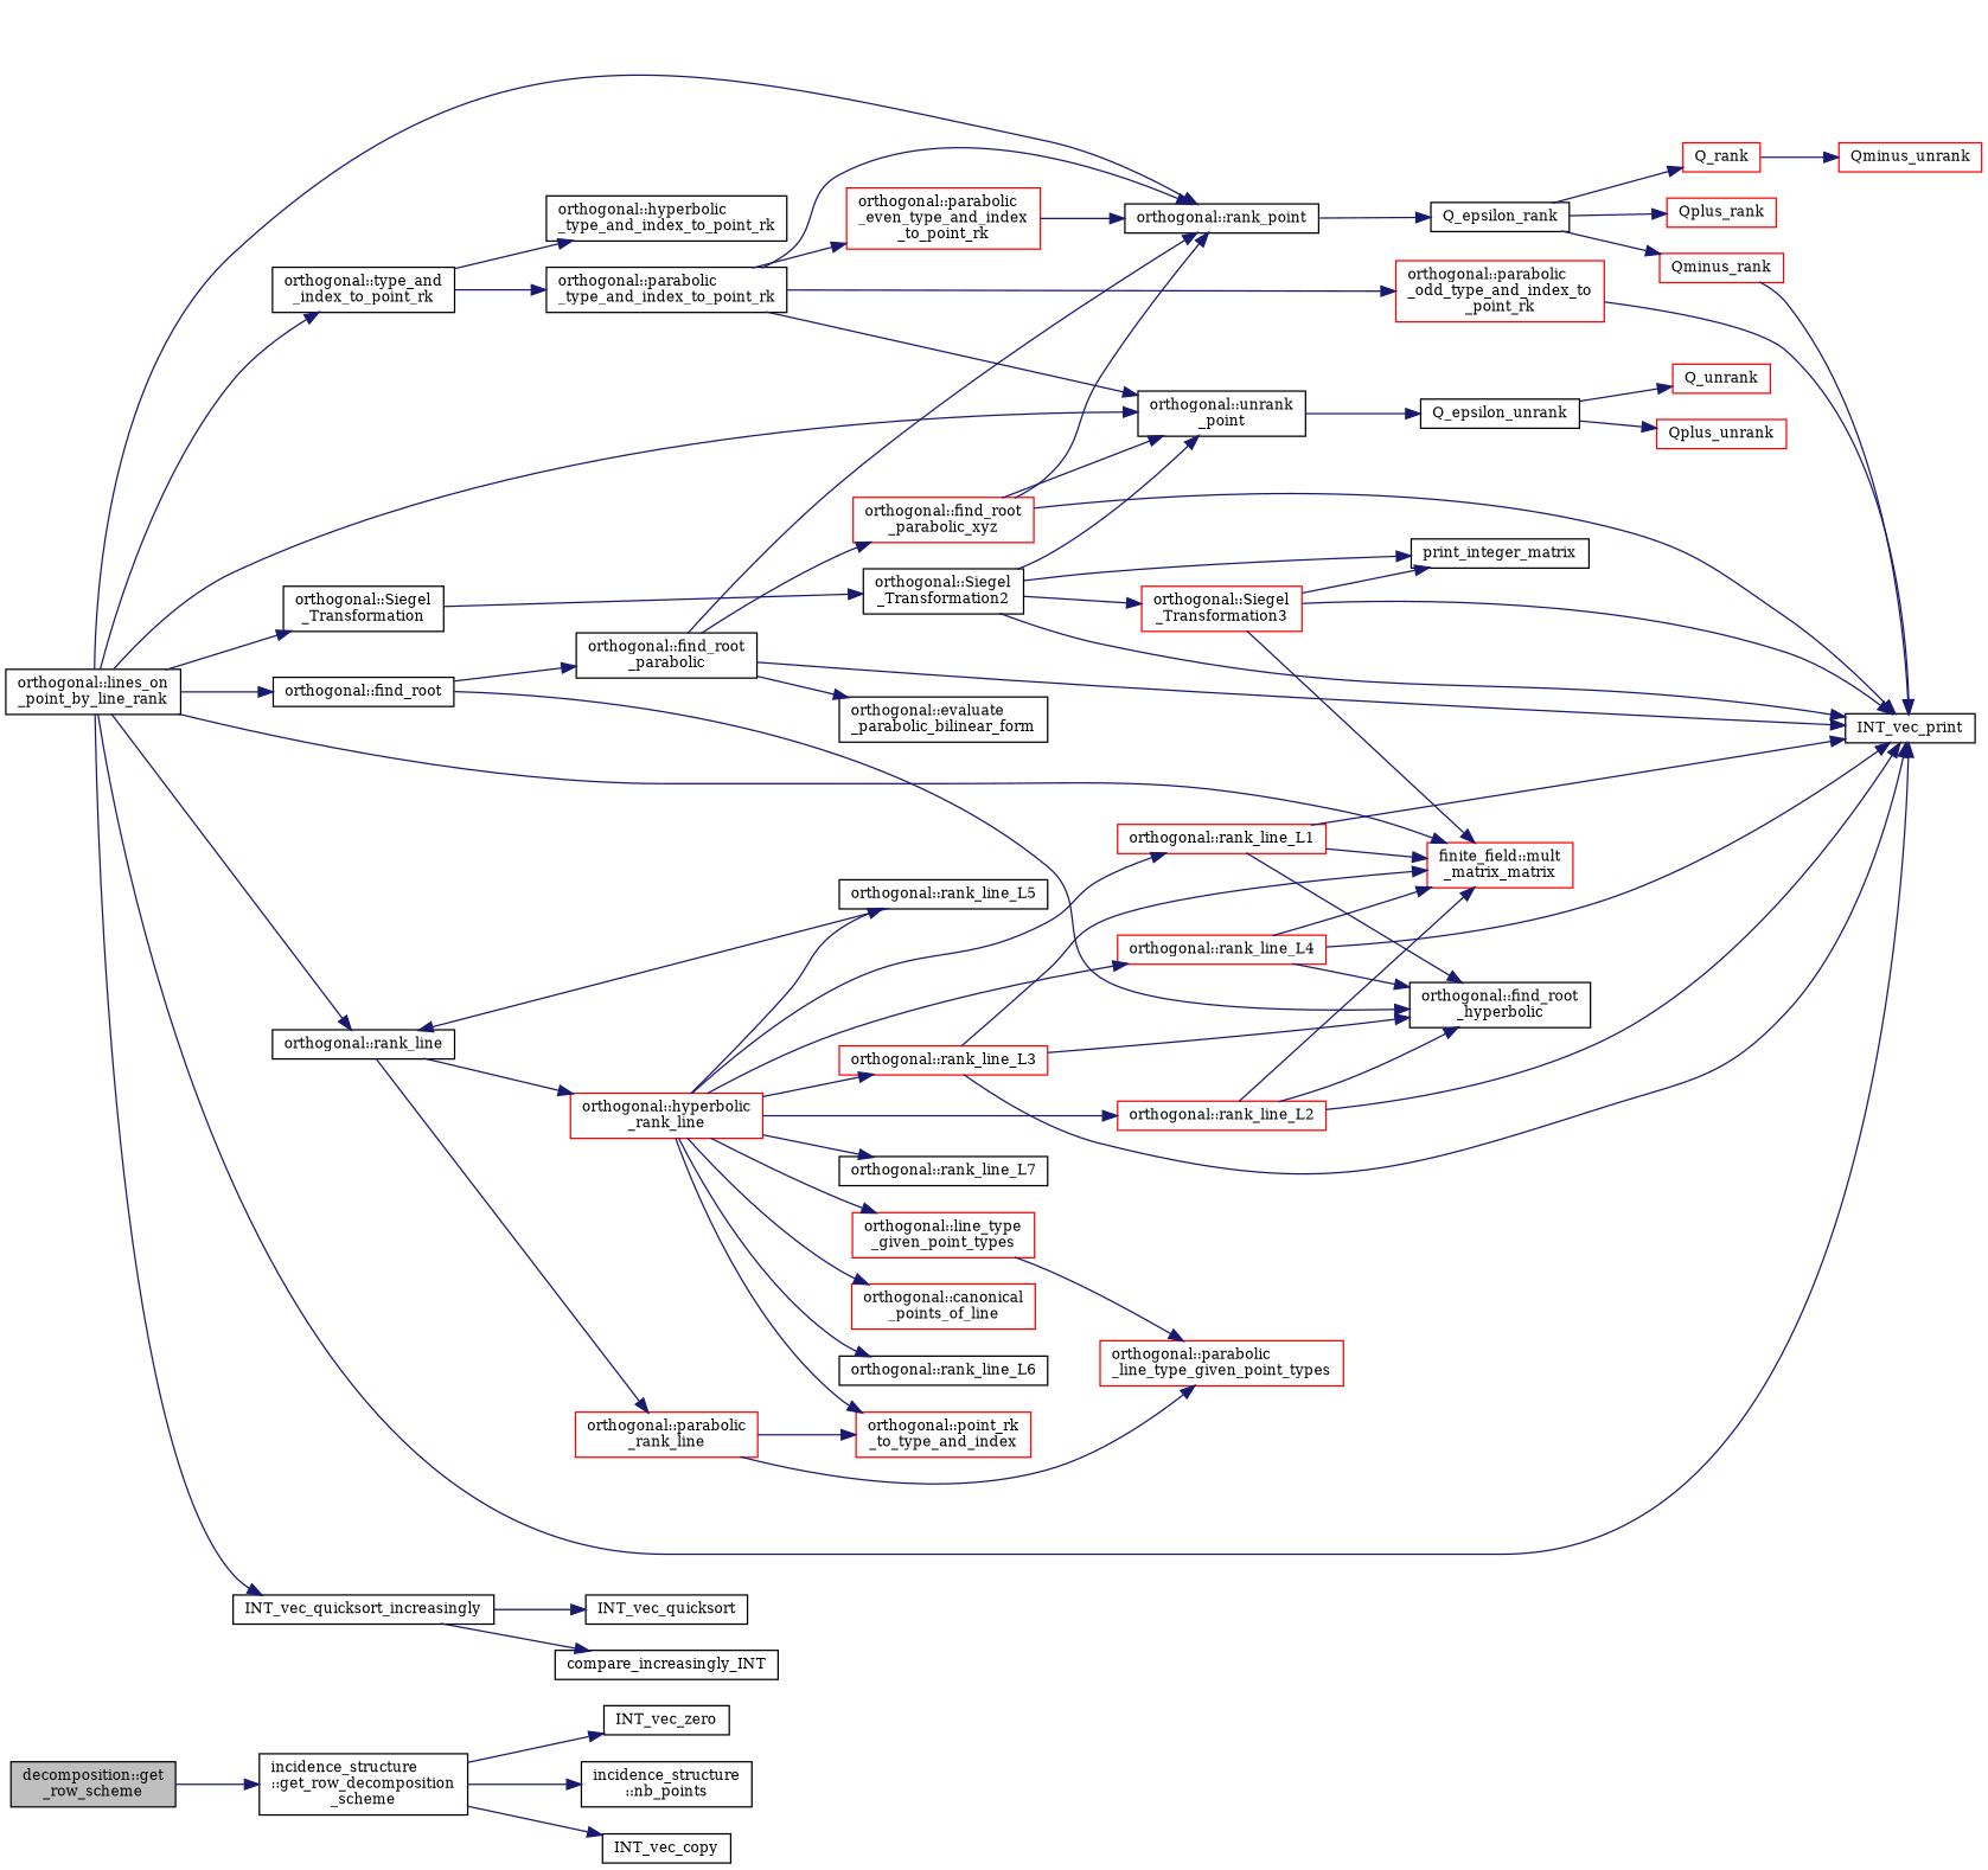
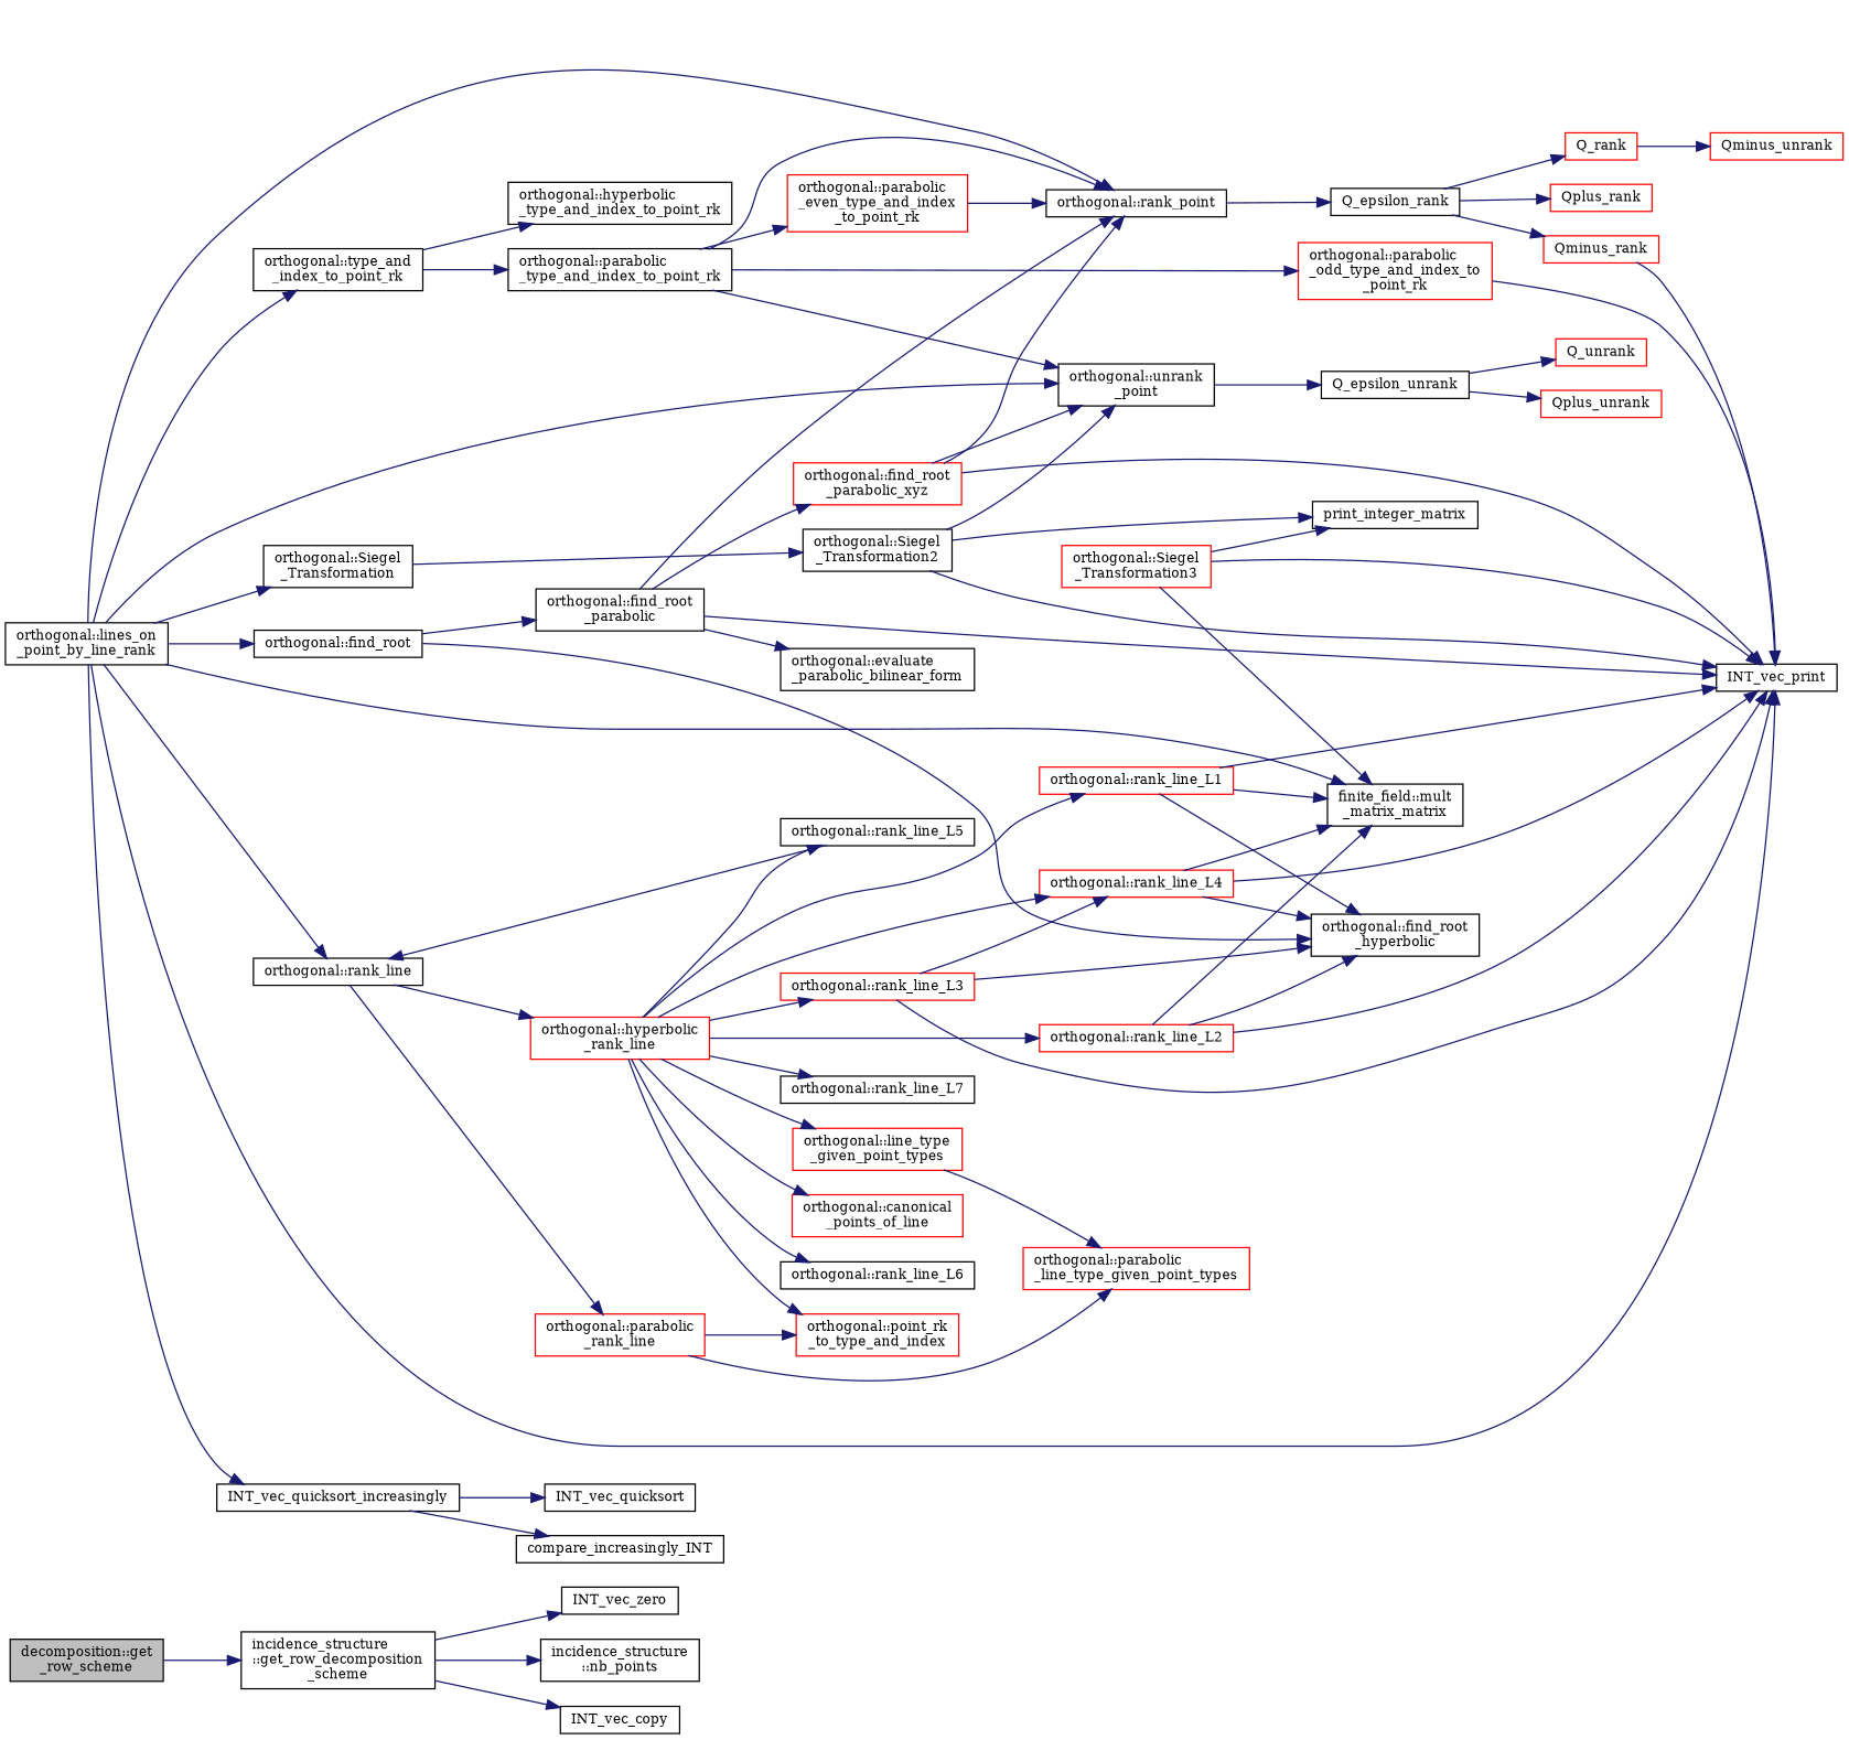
  digraph {
    fontname="DejaVu Serif"
    rankdir=LR
    node [color=black fillcolor=white fontname="DejaVu Serif" fontsize=10 shape=record style=filled]
    edge [color=midnightblue fontname="DejaVu Serif" fontsize=10 labelfontname=Helvetica labelfontsize=10 style=solid]
    n1 [fillcolor=grey75 fontcolor=black height=0.2 label="decomposition::get\l_row_scheme" width=0.4]
    n2 [height=0.2 label="incidence_structure\l::get_row_decomposition\l_scheme" width=0.4]
    n3 [height=0.2 label=INT_vec_zero width=0.4]
    n4 [height=0.2 label="incidence_structure\l::nb_points" width=0.4]
    n5 [height=0.2 label=INT_vec_copy width=0.4]
    n6 [height=0.2 label="orthogonal::lines_on\l_point_by_line_rank" width=0.4]
    n7 [height=0.2 label="orthogonal::type_and\l_index_to_point_rk" width=0.4]
    n8 [height=0.2 label="orthogonal::unrank\l_point" width=0.4]
    n9 [height=0.2 label="orthogonal::rank_point" width=0.4]
    n10 [height=0.2 label=INT_vec_print width=0.4]
    n11 [height=0.2 label="orthogonal::find_root" width=0.4]
    n12 [height=0.2 label="orthogonal::Siegel\l_Transformation" width=0.4]
-   n13 [color=red height=0.2 label="finite_field::mult\l_matrix_matrix" width=0.4]
+   n13 [height=0.2 label="finite_field::mult\l_matrix_matrix" width=0.4]
    n14 [height=0.2 label="orthogonal::rank_line" width=0.4]
    n15 [height=0.2 label=INT_vec_quicksort_increasingly width=0.4]
    n16 [height=0.2 label="orthogonal::hyperbolic\l_type_and_index_to_point_rk" width=0.4]
    n17 [height=0.2 label="orthogonal::parabolic\l_type_and_index_to_point_rk" width=0.4]
    n18 [height=0.2 label=Q_epsilon_unrank width=0.4]
    n19 [height=0.2 label=Q_epsilon_rank width=0.4]
    n20 [height=0.2 label="orthogonal::find_root\l_hyperbolic" width=0.4]
    n21 [height=0.2 label="orthogonal::find_root\l_parabolic" width=0.4]
    n22 [height=0.2 label="orthogonal::Siegel\l_Transformation2" width=0.4]
    n23 [color=red height=0.2 label="orthogonal::hyperbolic\l_rank_line" width=0.4]
    n24 [color=red height=0.2 label="orthogonal::parabolic\l_rank_line" width=0.4]
    n25 [height=0.2 label=INT_vec_quicksort width=0.4]
    n26 [height=0.2 label=compare_increasingly_INT width=0.4]
    n27 [color=red height=0.2 label="orthogonal::parabolic\l_even_type_and_index\l_to_point_rk" width=0.4]
    n28 [color=red height=0.2 label="orthogonal::parabolic\l_odd_type_and_index_to\l_point_rk" width=0.4]
    n29 [color=red height=0.2 label=Q_unrank width=0.4]
    n30 [color=red height=0.2 label=Qplus_unrank width=0.4]
    n31 [color=red height=0.2 label=Qminus_unrank width=0.4]
    n32 [color=red height=0.2 label=Q_rank width=0.4]
    n33 [color=red height=0.2 label=Qplus_rank width=0.4]
    n34 [color=red height=0.2 label=Qminus_rank width=0.4]
    n35 [color=red height=0.2 label="orthogonal::find_root\l_parabolic_xyz" width=0.4]
    n36 [height=0.2 label="orthogonal::evaluate\l_parabolic_bilinear_form" width=0.4]
    n37 [color=red height=0.2 label="orthogonal::Siegel\l_Transformation3" width=0.4]
    n38 [height=0.2 label=print_integer_matrix width=0.4]
    n39 [color=red height=0.2 label="orthogonal::point_rk\l_to_type_and_index" width=0.4]
    n40 [color=red height=0.2 label="orthogonal::line_type\l_given_point_types" width=0.4]
    n41 [color=red height=0.2 label="orthogonal::canonical\l_points_of_line" width=0.4]
    n42 [color=red height=0.2 label="orthogonal::rank_line_L1" width=0.4]
    n43 [color=red height=0.2 label="orthogonal::rank_line_L2" width=0.4]
    n44 [color=red height=0.2 label="orthogonal::rank_line_L3" width=0.4]
    n45 [color=red height=0.2 label="orthogonal::rank_line_L4" width=0.4]
    n46 [height=0.2 label="orthogonal::rank_line_L5" width=0.4]
    n47 [height=0.2 label="orthogonal::rank_line_L6" width=0.4]
    n48 [height=0.2 label="orthogonal::rank_line_L7" width=0.4]
    n49 [color=red height=0.2 label="orthogonal::parabolic\l_line_type_given_point_types" width=0.4]
    n1 -> n2
    n2 -> n3
    n2 -> n4
    n2 -> n5
    n6 -> n7
    n6 -> n8
    n6 -> n9
    n6 -> n10
    n6 -> n11
    n6 -> n12
    n6 -> n13
    n6 -> n14
    n6 -> n15
    n7 -> n16
    n7 -> n17
    n8 -> n18
    n9 -> n19
    n11 -> n20
    n11 -> n21
    n12 -> n22
    n14 -> n23
    n14 -> n24
    n15 -> n25
    n15 -> n26
    n17 -> n8
    n17 -> n9
    n17 -> n27
    n17 -> n28
    n18 -> n29
    n18 -> n30
    n19 -> n32
    n19 -> n33
    n19 -> n34
    n21 -> n9
    n21 -> n10
    n21 -> n35
    n21 -> n36
    n22 -> n8
    n22 -> n10
-   n22 -> n37
    n22 -> n38
    n23 -> n39
    n23 -> n40
    n23 -> n41
    n23 -> n42
    n23 -> n43
    n23 -> n44
    n23 -> n45
    n23 -> n46
    n23 -> n47
    n23 -> n48
    n24 -> n39
    n24 -> n49
    n27 -> n9
    n28 -> n10
    n32 -> n31
    n34 -> n10
    n35 -> n8
    n35 -> n9
    n35 -> n10
    n37 -> n10
    n37 -> n13
    n37 -> n38
    n40 -> n49
    n42 -> n10
    n42 -> n13
    n42 -> n20
    n43 -> n10
    n43 -> n13
    n43 -> n20
    n44 -> n10
-   n44 -> n13
+   n44 -> n45
    n44 -> n20
    n45 -> n10
    n45 -> n13
    n45 -> n20
    n46 -> n14
  }
